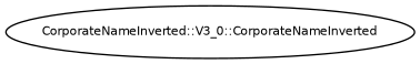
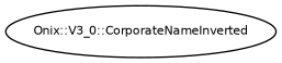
  digraph {
    fontname="Bitstream Vera Sans"
    fontsize=8
-   n1 [fontname="Bitstream Vera Sans" fontsize=8 label="CorporateNameInverted::V3_0::CorporateNameInverted" shape=oval]
+   n1 [fontname="Bitstream Vera Sans" fontsize=8 label="Onix::V3_0::CorporateNameInverted" shape=oval]
  }
